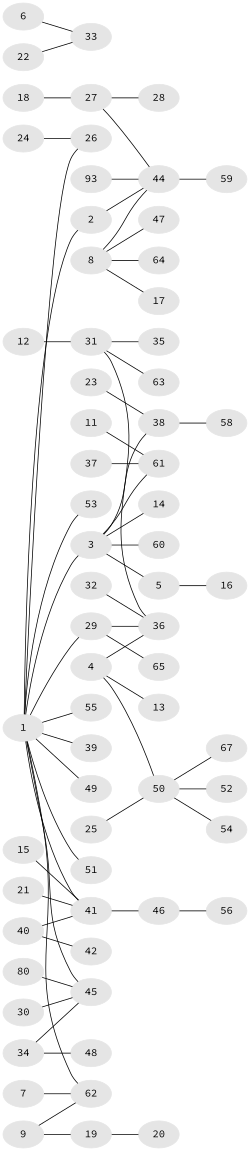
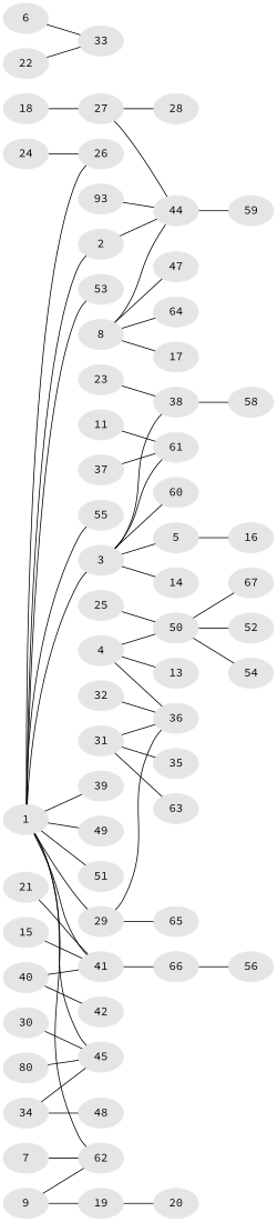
  graph {
    fontname="Source Code Pro"
    rankdir=LR
    node [color=gray90 fontname="Source Code Pro" style=filled]
    edge [fontname="Source Code Pro" weight=1.0]
    1
    2
    3
    26
    29
    39
    41
    45
    49
    51
    53
    55
    62
    44
    5
    14
    38
    60
    61
    36
    65
-   46
+   46 [label=66]
    59
    16
    58
    4
    13
    50
    52
    54
    n31 [label=67]
    6
    33
    31
    35
    63
    7
    8
    17
    47
    64
    9
    19
    20
    n45 [label=80]
    11
-   12
    15
    18
    27
    28
    21
    22
    23
    24
    25
    30
    32
    34
    48
    37
    40
    42
    56
    n65 [label=93]
    1 -- 2
    1 -- 3
    1 -- 26
    1 -- 29
    1 -- 39
    1 -- 41
    1 -- 45
    1 -- 49
    1 -- 51
    1 -- 53
    1 -- 55
    1 -- 62
    2 -- 44
    3 -- 5
    3 -- 14
    3 -- 38
    3 -- 60
    3 -- 61
    29 -- 36
    29 -- 65
    41 -- 46
    44 -- 59
    5 -- 16
    38 -- 58
    46 -- 56
    4 -- 36
    4 -- 13
    4 -- 50
    50 -- 52
    50 -- 54
    50 -- n31
    6 -- 33
    31 -- 36
    31 -- 35
    31 -- 63
    7 -- 62
    8 -- 44
    8 -- 17
    8 -- 47
    8 -- 64
    9 -- 62
    9 -- 19
    19 -- 20
    n45 -- 45
    11 -- 61
-   12 -- 31
    15 -- 41
    18 -- 27
    27 -- 44
    27 -- 28
    21 -- 41
    22 -- 33
    23 -- 38
    24 -- 26
    25 -- 50
    30 -- 45
    32 -- 36
    34 -- 45
    34 -- 48
    37 -- 61
    40 -- 41
    40 -- 42
    n65 -- 44
  }
